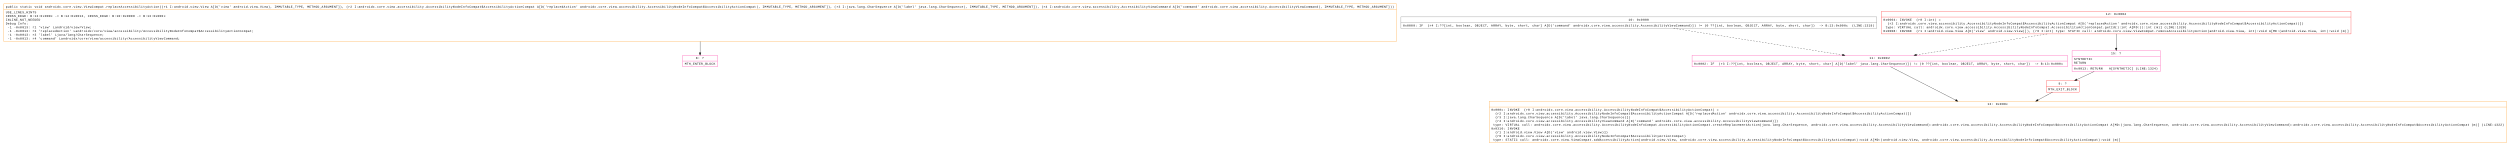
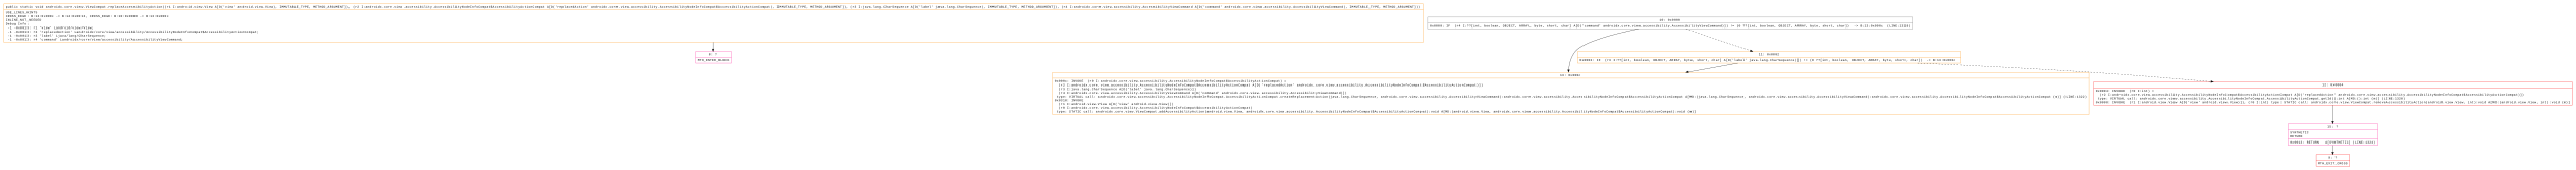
  digraph {
    fontname="Liberation Mono"
    node [color=darkorange fontname="Liberation Mono" shape=record]
    edge [fontname="Liberation Mono"]
    n1 [color=deeppink label="{8\:\ ?|MTH_ENTER_BLOCK\l}"]
    n2 [color=gray40 label="{10\:\ 0x0000|0x0000: IF  (r4 I:??[int, boolean, OBJECT, ARRAY, byte, short, char] A[D('command' androidx.core.view.accessibility.AccessibilityViewCommand)]) != (0 ??[int, boolean, OBJECT, ARRAY, byte, short, char])  \-\> B:13:0x000c  (LINE:1319)\l}"]
-   n3 [color=deeppink label="{11\:\ 0x0002|0x0002: IF  (r3 I:??[int, boolean, OBJECT, ARRAY, byte, short, char] A[D('label' java.lang.CharSequence)]) != (0 ??[int, boolean, OBJECT, ARRAY, byte, short, char])  \-\> B:13:0x000c \l}"]
+   n3 [label="{11\:\ 0x0002|0x0002: IF  (r3 I:??[int, boolean, OBJECT, ARRAY, byte, short, char] A[D('label' java.lang.CharSequence)]) != (0 ??[int, boolean, OBJECT, ARRAY, byte, short, char])  \-\> B:13:0x000c \l}"]
    n4 [label="{13\:\ 0x000c|0x000c: INVOKE  (r0 I:androidx.core.view.accessibility.AccessibilityNodeInfoCompat$AccessibilityActionCompat) = \l  (r2 I:androidx.core.view.accessibility.AccessibilityNodeInfoCompat$AccessibilityActionCompat A[D('replacedAction' androidx.core.view.accessibility.AccessibilityNodeInfoCompat$AccessibilityActionCompat)])\l  (r3 I:java.lang.CharSequence A[D('label' java.lang.CharSequence)])\l  (r4 I:androidx.core.view.accessibility.AccessibilityViewCommand A[D('command' androidx.core.view.accessibility.AccessibilityViewCommand)])\l type: VIRTUAL call: androidx.core.view.accessibility.AccessibilityNodeInfoCompat.AccessibilityActionCompat.createReplacementAction(java.lang.CharSequence, androidx.core.view.accessibility.AccessibilityViewCommand):androidx.core.view.accessibility.AccessibilityNodeInfoCompat$AccessibilityActionCompat A[MD:(java.lang.CharSequence, androidx.core.view.accessibility.AccessibilityViewCommand):androidx.core.view.accessibility.AccessibilityNodeInfoCompat$AccessibilityActionCompat (m)] (LINE:1322)\l0x0310: INVOKE  \l  (r1 I:android.view.View A[D('view' android.view.View)])\l  (r0 I:androidx.core.view.accessibility.AccessibilityNodeInfoCompat$AccessibilityActionCompat)\l type: STATIC call: androidx.core.view.ViewCompat.addAccessibilityAction(android.view.View, androidx.core.view.accessibility.AccessibilityNodeInfoCompat$AccessibilityActionCompat):void A[MD:(android.view.View, androidx.core.view.accessibility.AccessibilityNodeInfoCompat$AccessibilityActionCompat):void (m)]\l}"]
    n5 [color=red label="{12\:\ 0x0004|0x0004: INVOKE  (r0 I:int) = \l  (r2 I:androidx.core.view.accessibility.AccessibilityNodeInfoCompat$AccessibilityActionCompat A[D('replacedAction' androidx.core.view.accessibility.AccessibilityNodeInfoCompat$AccessibilityActionCompat)])\l type: VIRTUAL call: androidx.core.view.accessibility.AccessibilityNodeInfoCompat.AccessibilityActionCompat.getId():int A[MD:():int (m)] (LINE:1320)\l0x0008: INVOKE  (r1 I:android.view.View A[D('view' android.view.View)]), (r0 I:int) type: STATIC call: androidx.core.view.ViewCompat.removeAccessibilityAction(android.view.View, int):void A[MD:(android.view.View, int):void (m)]\l}"]
    n6 [color=deeppink label="{15\:\ ?|SYNTHETIC\lRETURN\l|0x0013: RETURN   A[SYNTHETIC] (LINE:1324)\l}"]
-   n7 [color=red label="{9\:\ ?|MTH_EXIT_BLOCK\l}"]
+   n7 [color=red label="{9\:\ ?|MTH_EXIT_CROSS\l}"]
    n8 [label="{public static void androidx.core.view.ViewCompat.replaceAccessibilityAction((r1 I:android.view.View A[D('view' android.view.View), IMMUTABLE_TYPE, METHOD_ARGUMENT]), (r2 I:androidx.core.view.accessibility.AccessibilityNodeInfoCompat$AccessibilityActionCompat A[D('replacedAction' androidx.core.view.accessibility.AccessibilityNodeInfoCompat$AccessibilityActionCompat), IMMUTABLE_TYPE, METHOD_ARGUMENT]), (r3 I:java.lang.CharSequence A[D('label' java.lang.CharSequence), IMMUTABLE_TYPE, METHOD_ARGUMENT]), (r4 I:androidx.core.view.accessibility.AccessibilityViewCommand A[D('command' androidx.core.view.accessibility.AccessibilityViewCommand), IMMUTABLE_TYPE, METHOD_ARGUMENT]))  | USE_LINES_HINTS\lCROSS_EDGE: B:13:0x000c \-\> B:14:0x0013, CROSS_EDGE: B:10:0x0000 \-\> B:13:0x000c\lINLINE_NOT_NEEDED\lDebug Info:\l  \-1 \-0x0013: r1 'view' Landroid\/view\/View;\l  \-1 \-0x0013: r2 'replacedAction' Landroidx\/core\/view\/accessibility\/AccessibilityNodeInfoCompat$AccessibilityActionCompat;\l  \-1 \-0x0013: r3 'label' Ljava\/lang\/CharSequence;\l  \-1 \-0x0013: r4 'command' Landroidx\/core\/view\/accessibility\/AccessibilityViewCommand;\l}"]
    n2 -> n3 [style=dashed]
-   n7 -> n4
+   n2 -> n4
    n3 -> n4
-   n5 -> n3 [style=dashed]
+   n3 -> n5 [style=dashed]
    n5 -> n6
    n6 -> n7
    n8 -> n1
  }
